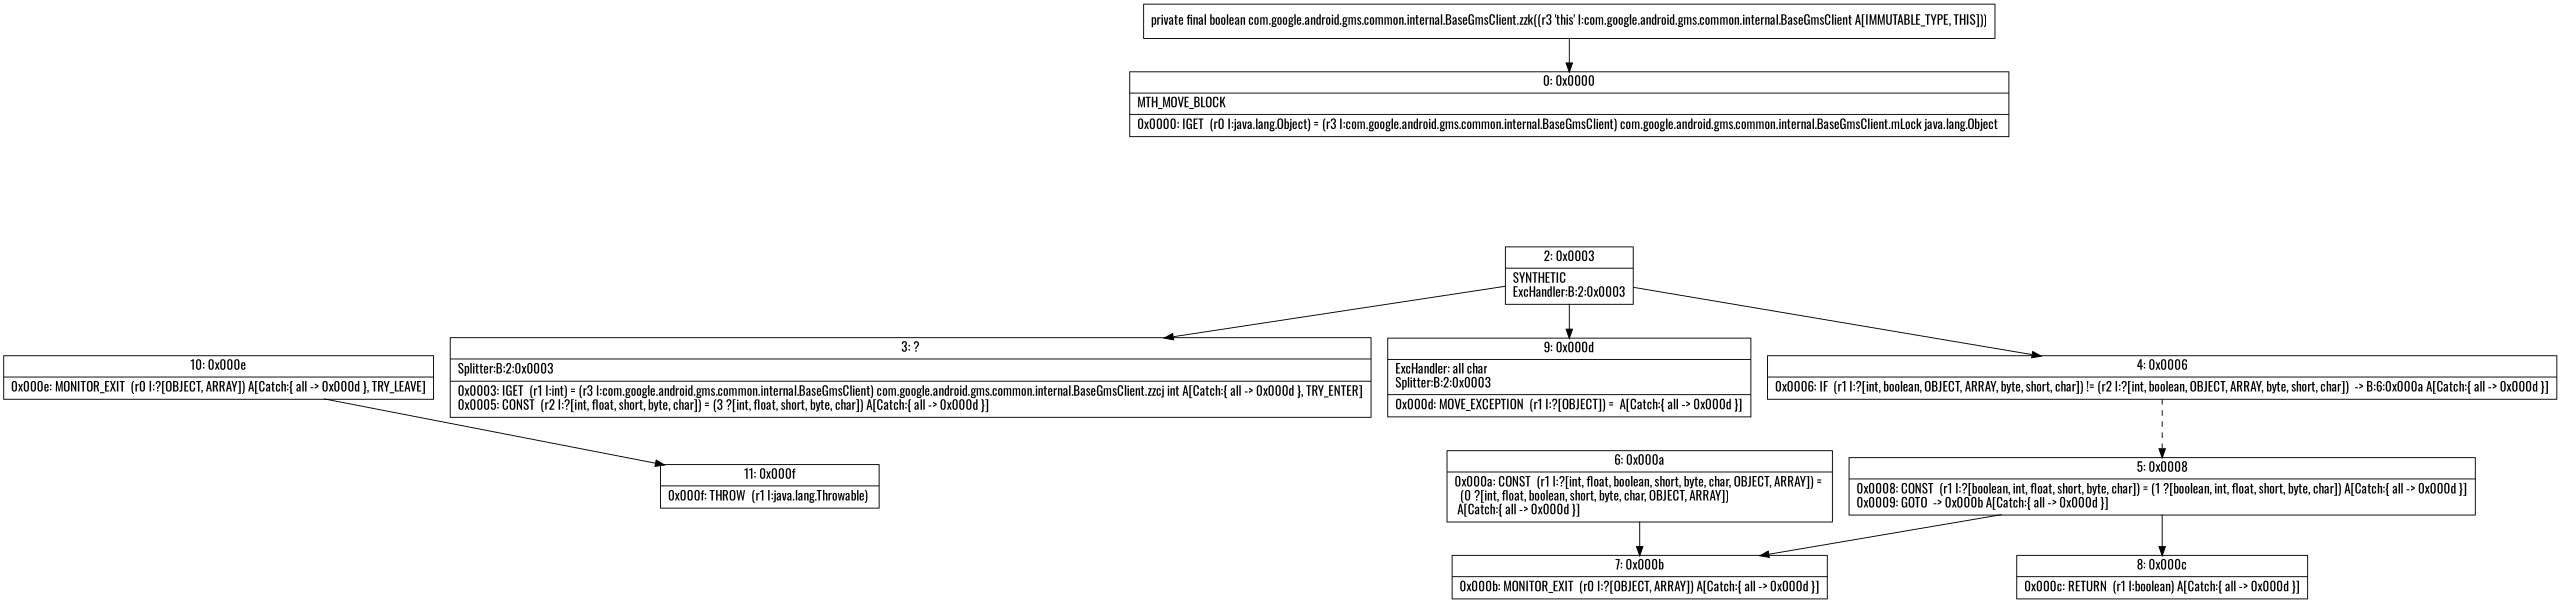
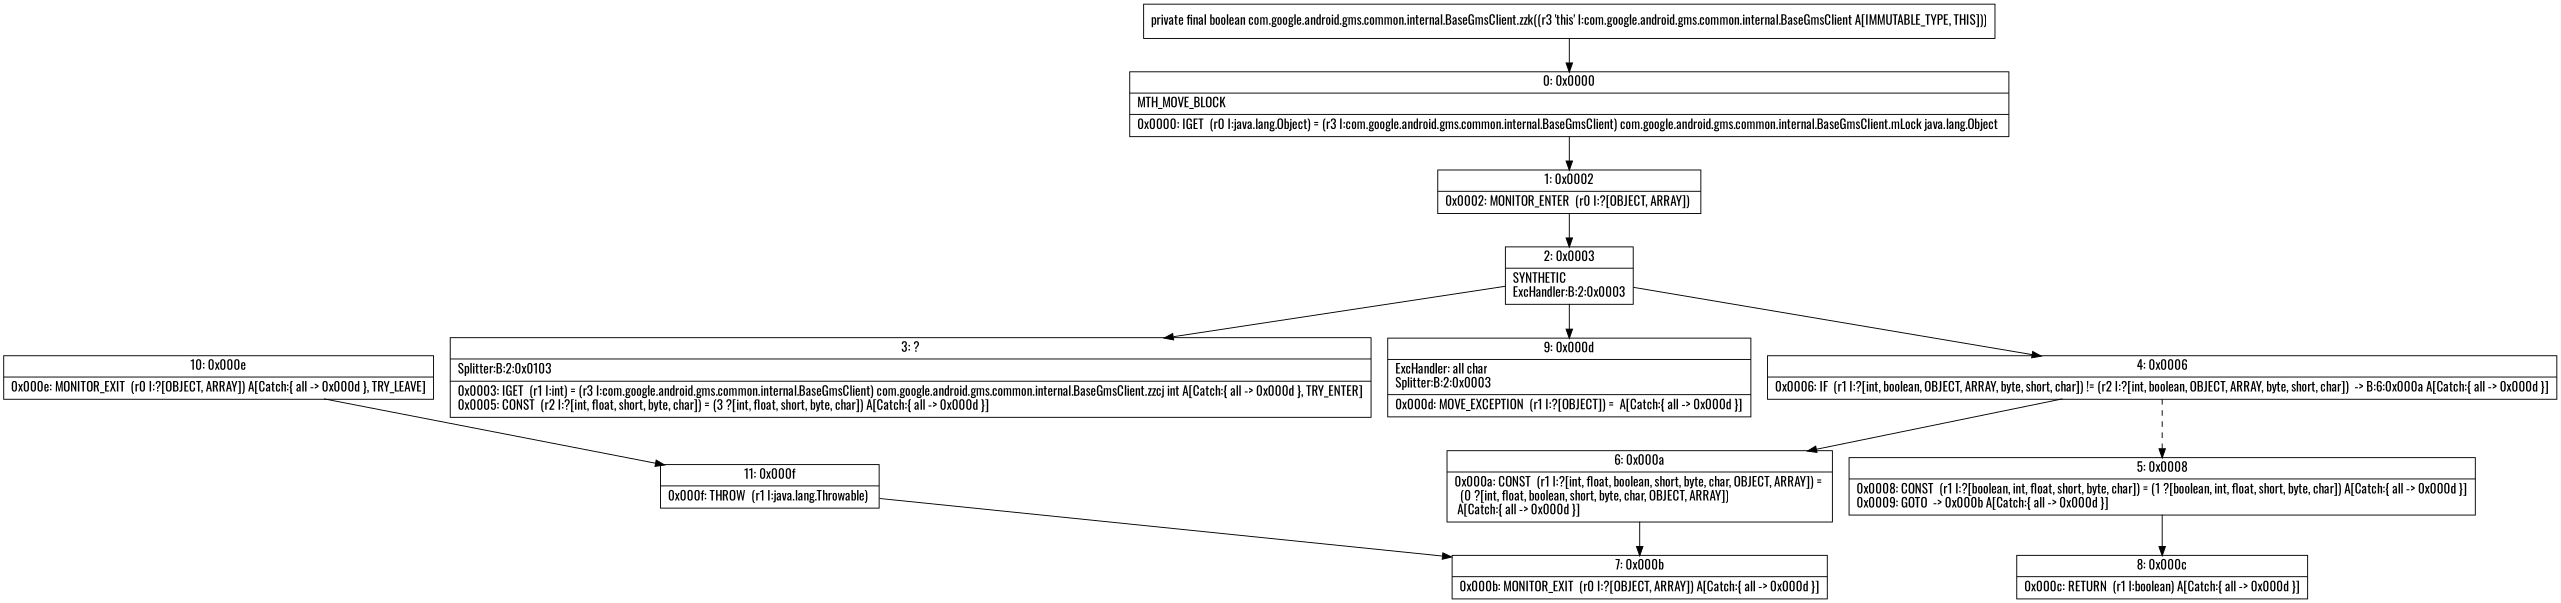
  digraph {
    fontname=Oswald
    node [fontname=Oswald shape=record]
    edge [fontname=Oswald]
    n1 [label="{0\:\ 0x0000|MTH_MOVE_BLOCK\l|0x0000: IGET  (r0 I:java.lang.Object) = (r3 I:com.google.android.gms.common.internal.BaseGmsClient) com.google.android.gms.common.internal.BaseGmsClient.mLock java.lang.Object \l}"]
+   n2 [label="{1\:\ 0x0002|0x0002: MONITOR_ENTER  (r0 I:?[OBJECT, ARRAY]) \l}"]
    n3 [label="{2\:\ 0x0003|SYNTHETIC\lExcHandler:B:2:0x0003\l}"]
-   n4 [label="{3\:\ ?|Splitter:B:2:0x0003\l|0x0003: IGET  (r1 I:int) = (r3 I:com.google.android.gms.common.internal.BaseGmsClient) com.google.android.gms.common.internal.BaseGmsClient.zzcj int A[Catch:\{ all \-\> 0x000d \}, TRY_ENTER]\l0x0005: CONST  (r2 I:?[int, float, short, byte, char]) = (3 ?[int, float, short, byte, char]) A[Catch:\{ all \-\> 0x000d \}]\l}"]
+   n4 [label="{3\:\ ?|Splitter:B:2:0x0103\l|0x0003: IGET  (r1 I:int) = (r3 I:com.google.android.gms.common.internal.BaseGmsClient) com.google.android.gms.common.internal.BaseGmsClient.zzcj int A[Catch:\{ all \-\> 0x000d \}, TRY_ENTER]\l0x0005: CONST  (r2 I:?[int, float, short, byte, char]) = (3 ?[int, float, short, byte, char]) A[Catch:\{ all \-\> 0x000d \}]\l}"]
    n5 [label="{9\:\ 0x000d|ExcHandler: all char\lSplitter:B:2:0x0003\l|0x000d: MOVE_EXCEPTION  (r1 I:?[OBJECT]) =  A[Catch:\{ all \-\> 0x000d \}]\l}"]
    n6 [label="{4\:\ 0x0006|0x0006: IF  (r1 I:?[int, boolean, OBJECT, ARRAY, byte, short, char]) != (r2 I:?[int, boolean, OBJECT, ARRAY, byte, short, char])  \-\> B:6:0x000a A[Catch:\{ all \-\> 0x000d \}]\l}"]
    n7 [label="{5\:\ 0x0008|0x0008: CONST  (r1 I:?[boolean, int, float, short, byte, char]) = (1 ?[boolean, int, float, short, byte, char]) A[Catch:\{ all \-\> 0x000d \}]\l0x0009: GOTO  \-\> 0x000b A[Catch:\{ all \-\> 0x000d \}]\l}"]
    n8 [label="{6\:\ 0x000a|0x000a: CONST  (r1 I:?[int, float, boolean, short, byte, char, OBJECT, ARRAY]) = \l  (0 ?[int, float, boolean, short, byte, char, OBJECT, ARRAY])\l A[Catch:\{ all \-\> 0x000d \}]\l}"]
    n9 [label="{7\:\ 0x000b|0x000b: MONITOR_EXIT  (r0 I:?[OBJECT, ARRAY]) A[Catch:\{ all \-\> 0x000d \}]\l}"]
    n10 [label="{8\:\ 0x000c|0x000c: RETURN  (r1 I:boolean) A[Catch:\{ all \-\> 0x000d \}]\l}"]
    n11 [label="{10\:\ 0x000e|0x000e: MONITOR_EXIT  (r0 I:?[OBJECT, ARRAY]) A[Catch:\{ all \-\> 0x000d \}, TRY_LEAVE]\l}"]
    n12 [label="{11\:\ 0x000f|0x000f: THROW  (r1 I:java.lang.Throwable) \l}"]
    n13 [label="{private final boolean com.google.android.gms.common.internal.BaseGmsClient.zzk((r3 'this' I:com.google.android.gms.common.internal.BaseGmsClient A[IMMUTABLE_TYPE, THIS])) }"]
+   n1 -> n2
+   n2 -> n3
    n3 -> n4
    n3 -> n5
    n3 -> n6
    n6 -> n7 [style=dashed]
-   n7 -> n9
+   n6 -> n8
+   n12 -> n9
    n7 -> n10
    n8 -> n9
    n11 -> n12
    n13 -> n1
  }
